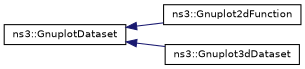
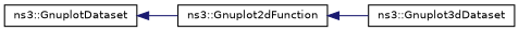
  digraph {
    rankdir=LR
    node [color=black fillcolor=white fontname=Helvetica fontsize=10 shape=record style=filled]
    edge [color=midnightblue dir=back fontname=Helvetica fontsize=10 labelfontname=Helvetica labelfontsize=10 style=solid]
    n1 [height=0.2 label="ns3::GnuplotDataset" width=0.4]
    n2 [height=0.2 label="ns3::Gnuplot2dFunction" width=0.4]
    n3 [height=0.2 label="ns3::Gnuplot3dDataset" width=0.4]
    n1 -> n2
-   n1 -> n3
+   n2 -> n3
  }
